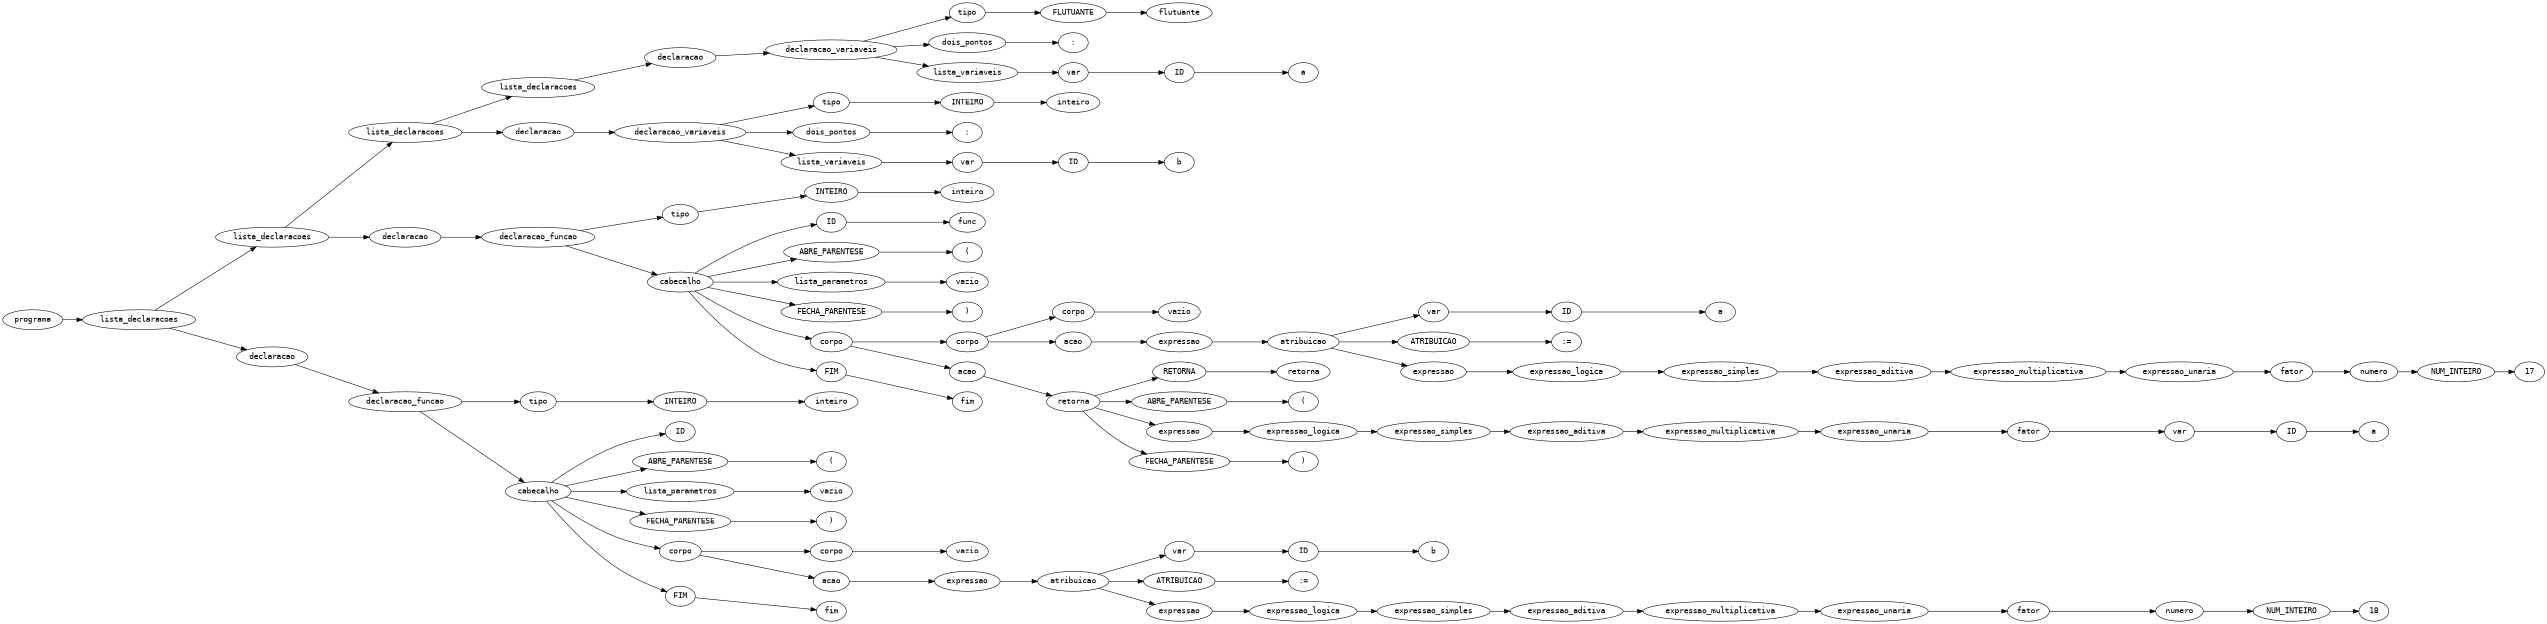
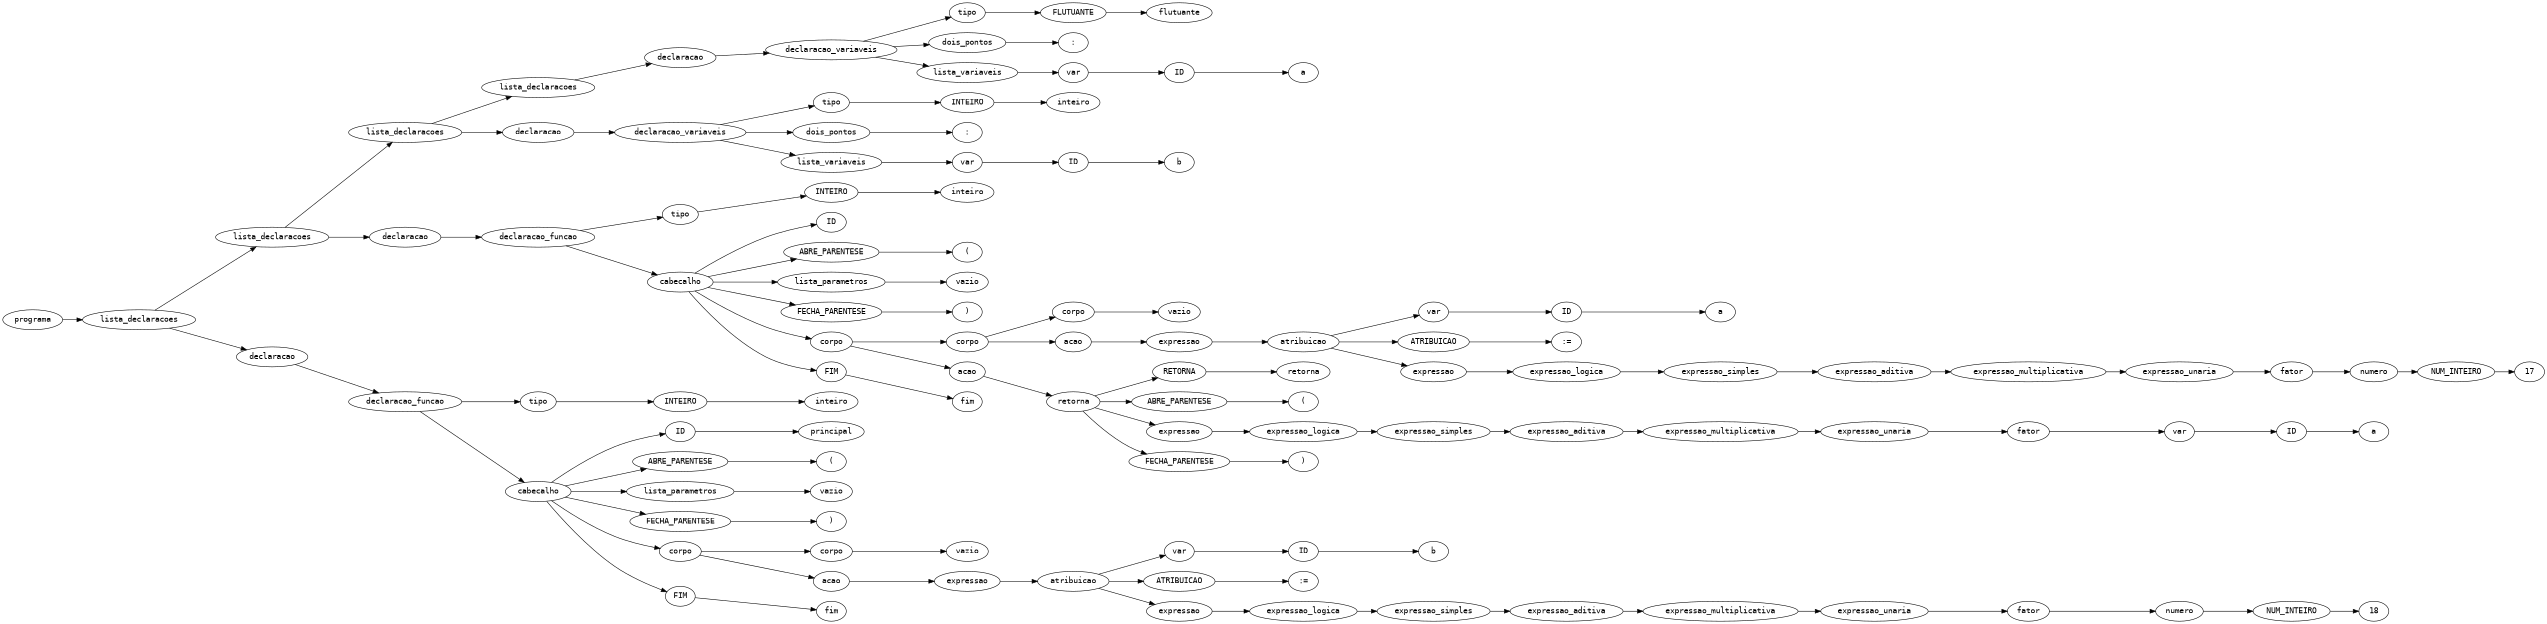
  digraph {
    fontname="DejaVu Sans Mono"
    rankdir=LR
    node [fontname="DejaVu Sans Mono"]
    edge [fontname="DejaVu Sans Mono"]
    n1 [label=programa]
    n2 [label=lista_declaracoes]
    n3 [label=lista_declaracoes]
    n4 [label=declaracao]
    n5 [label=lista_declaracoes]
    n6 [label=declaracao]
    n7 [label=declaracao_funcao]
    n8 [label=lista_declaracoes]
    n9 [label=declaracao]
    n10 [label=declaracao_funcao]
    n11 [label=declaracao]
    n12 [label=declaracao_variaveis]
    n13 [label=declaracao_variaveis]
    n14 [label=tipo]
    n15 [label=dois_pontos]
    n16 [label=lista_variaveis]
    n17 [label=FLUTUANTE]
    n18 [label=":"]
    n19 [label=var]
    n20 [label=flutuante]
    n21 [label=ID]
    n22 [label=a]
    n23 [label=tipo]
    n24 [label=dois_pontos]
    n25 [label=lista_variaveis]
    n26 [label=INTEIRO]
    n27 [label=":"]
    n28 [label=var]
    n29 [label=inteiro]
    n30 [label=ID]
    n31 [label=b]
    n32 [label=tipo]
    n33 [label=cabecalho]
    n34 [label=INTEIRO]
    n35 [label=ID]
    n36 [label=ABRE_PARENTESE]
    n37 [label=lista_parametros]
    n38 [label=FECHA_PARENTESE]
    n39 [label=corpo]
    n40 [label=FIM]
    n41 [label=inteiro]
-   n42 [label=func]
    n43 [label="("]
    n44 [label=vazio]
    n45 [label=")"]
    n46 [label=corpo]
    n47 [label=acao]
    n48 [label=fim]
    n49 [label=corpo]
    n50 [label=acao]
    n51 [label=retorna]
    n52 [label=vazio]
    n53 [label=expressao]
    n54 [label=atribuicao]
    n55 [label=var]
    n56 [label=ATRIBUICAO]
    n57 [label=expressao]
    n58 [label=ID]
    n59 [label=":="]
    n60 [label=expressao_logica]
    n61 [label=a]
    n62 [label=expressao_simples]
    n63 [label=expressao_aditiva]
    n64 [label=expressao_multiplicativa]
    n65 [label=expressao_unaria]
    n66 [label=fator]
    n67 [label=numero]
    n68 [label=NUM_INTEIRO]
    n69 [label=17]
    n70 [label=RETORNA]
    n71 [label=ABRE_PARENTESE]
    n72 [label=expressao]
    n73 [label=FECHA_PARENTESE]
    n74 [label=retorna]
    n75 [label="("]
    n76 [label=expressao_logica]
    n77 [label=")"]
    n78 [label=expressao_simples]
    n79 [label=expressao_aditiva]
    n80 [label=expressao_multiplicativa]
    n81 [label=expressao_unaria]
    n82 [label=fator]
    n83 [label=var]
    n84 [label=ID]
    n85 [label=a]
    n86 [label=tipo]
    n87 [label=cabecalho]
    n88 [label=INTEIRO]
    n89 [label=ID]
    n90 [label=ABRE_PARENTESE]
    n91 [label=lista_parametros]
    n92 [label=FECHA_PARENTESE]
    n93 [label=corpo]
    n94 [label=FIM]
    n95 [label=inteiro]
+   n96 [label=principal]
    n97 [label="("]
    n98 [label=vazio]
    n99 [label=")"]
    n100 [label=corpo]
    n101 [label=acao]
    n102 [label=fim]
    n103 [label=vazio]
    n104 [label=expressao]
    n105 [label=atribuicao]
    n106 [label=var]
    n107 [label=ATRIBUICAO]
    n108 [label=expressao]
    n109 [label=ID]
    n110 [label=":="]
    n111 [label=expressao_logica]
    n112 [label=b]
    n113 [label=expressao_simples]
    n114 [label=expressao_aditiva]
    n115 [label=expressao_multiplicativa]
    n116 [label=expressao_unaria]
    n117 [label=fator]
    n118 [label=numero]
    n119 [label=NUM_INTEIRO]
    n120 [label=18]
    n1 -> n2
    n2 -> n3
    n2 -> n4
    n3 -> n5
    n3 -> n6
    n4 -> n7
    n5 -> n8
    n5 -> n9
    n6 -> n10
    n7 -> n86
    n7 -> n87
    n8 -> n11
    n9 -> n12
    n10 -> n32
    n10 -> n33
    n11 -> n13
    n12 -> n23
    n12 -> n24
    n12 -> n25
    n13 -> n14
    n13 -> n15
    n13 -> n16
    n14 -> n17
    n15 -> n18
    n16 -> n19
    n17 -> n20
    n19 -> n21
    n21 -> n22
    n23 -> n26
    n24 -> n27
    n25 -> n28
    n26 -> n29
    n28 -> n30
    n30 -> n31
    n32 -> n34
    n33 -> n35
    n33 -> n36
    n33 -> n37
    n33 -> n38
    n33 -> n39
    n33 -> n40
    n34 -> n41
-   n35 -> n42
    n36 -> n43
    n37 -> n44
    n38 -> n45
    n39 -> n46
    n39 -> n47
    n40 -> n48
    n46 -> n49
    n46 -> n50
    n47 -> n51
    n49 -> n52
    n50 -> n53
    n51 -> n70
    n51 -> n71
    n51 -> n72
    n51 -> n73
    n53 -> n54
    n54 -> n55
    n54 -> n56
    n54 -> n57
    n55 -> n58
    n56 -> n59
    n57 -> n60
    n58 -> n61
    n60 -> n62
    n62 -> n63
    n63 -> n64
    n64 -> n65
    n65 -> n66
    n66 -> n67
    n67 -> n68
    n68 -> n69
    n70 -> n74
    n71 -> n75
    n72 -> n76
    n73 -> n77
    n76 -> n78
    n78 -> n79
    n79 -> n80
    n80 -> n81
    n81 -> n82
    n82 -> n83
    n83 -> n84
    n84 -> n85
    n86 -> n88
    n87 -> n89
    n87 -> n90
    n87 -> n91
    n87 -> n92
    n87 -> n93
    n87 -> n94
    n88 -> n95
+   n89 -> n96
    n90 -> n97
    n91 -> n98
    n92 -> n99
    n93 -> n100
    n93 -> n101
    n94 -> n102
    n100 -> n103
    n101 -> n104
    n104 -> n105
    n105 -> n106
    n105 -> n107
    n105 -> n108
    n106 -> n109
    n107 -> n110
    n108 -> n111
    n109 -> n112
    n111 -> n113
    n113 -> n114
    n114 -> n115
    n115 -> n116
    n116 -> n117
    n117 -> n118
    n118 -> n119
    n119 -> n120
  }
